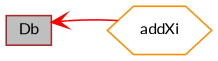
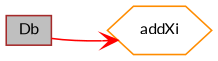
  digraph {
    rankdir=LR
    fontname=Lato
    node [fontname=Lato fontsize=10]
    n1 [color=brown fillcolor=grey75 fontcolor=black height=0.2 label=Db shape=box style=filled width=0.4]
    n2 [color=darkorange height=0.2 label=addXi shape=hexagon width=0.4]
-   n2 -> n1 [color=red fontname=Lato fontsize=10 labelfontname=Helvetica labelfontsize=10 style=solid arrowhead=vee]
+   n1 -> n2 [color=red fontname=Lato fontsize=10 labelfontname=Helvetica labelfontsize=10 style=solid arrowhead=vee]
  }
